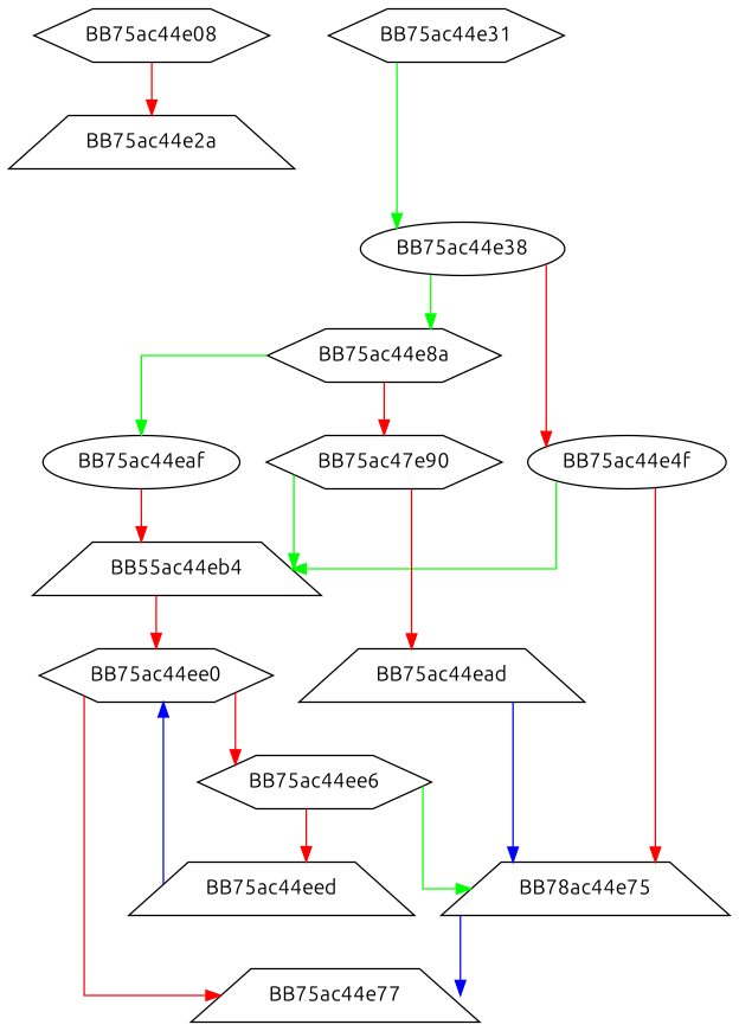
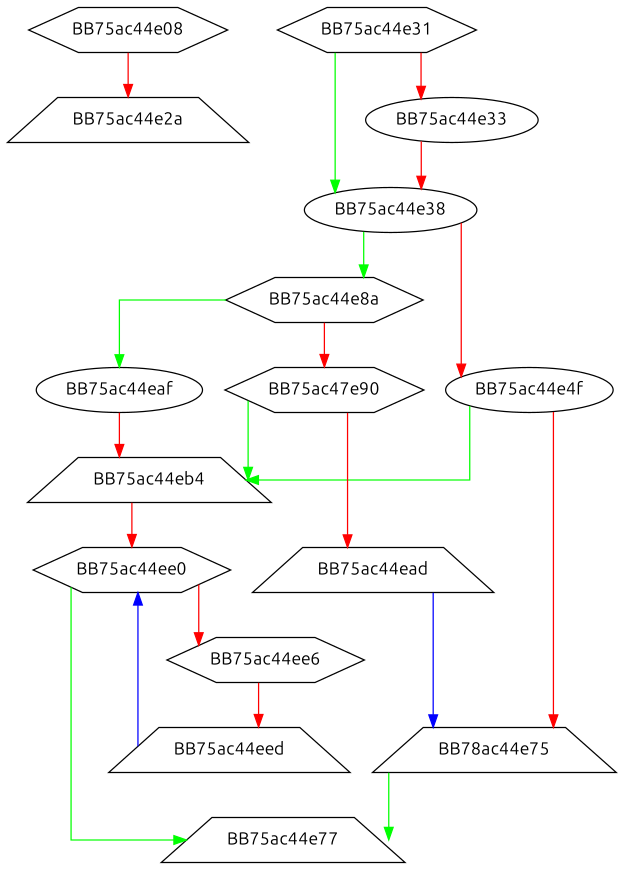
  digraph {
    fontname=Ubuntu
    splines=ortho
    node [fontname=Ubuntu shape=trapezium]
    edge [color=red fontname=Ubuntu]
    BB75ac44e2a
    BB75ac44e08 [shape=hexagon]
    BB75ac44e38 [shape=ellipse]
    BB75ac44e31 [shape=hexagon]
+   BB75ac44e33 [shape=ellipse]
    BB75ac44e8a [shape=hexagon]
    BB75ac44e4f [shape=ellipse]
    BB75ac44e77
    BB75ac44eaf [shape=ellipse]
    n10 [label=BB75ac47e90 shape=hexagon]
-   BB75ac44eb4 [label=BB55ac44eb4]
+   BB75ac44eb4
    n12 [label=BB78ac44e75]
    BB75ac44ead
    BB75ac44ee0 [shape=hexagon]
    BB75ac44ee6 [shape=hexagon]
    BB75ac44eed
    BB75ac44e08 -> BB75ac44e2a
    BB75ac44e38 -> BB75ac44e8a [color=green]
    BB75ac44e38 -> BB75ac44e4f
    BB75ac44e31 -> BB75ac44e38 [color=green]
+   BB75ac44e31 -> BB75ac44e33
+   BB75ac44e33 -> BB75ac44e38
    BB75ac44e8a -> BB75ac44eaf [color=green]
    BB75ac44e8a -> n10
    BB75ac44e4f -> BB75ac44eb4 [color=green]
    BB75ac44e4f -> n12
    BB75ac44eaf -> BB75ac44eb4
    n10 -> BB75ac44eb4 [color=green]
    n10 -> BB75ac44ead
    BB75ac44eb4 -> BB75ac44ee0
-   n12 -> BB75ac44e77 [color=blue]
+   n12 -> BB75ac44e77 [color=green]
    BB75ac44ead -> n12 [color=blue]
-   BB75ac44ee0 -> BB75ac44e77
+   BB75ac44ee0 -> BB75ac44e77 [color=green]
    BB75ac44ee0 -> BB75ac44ee6
-   BB75ac44ee6 -> n12 [color=green]
    BB75ac44ee6 -> BB75ac44eed
    BB75ac44eed -> BB75ac44ee0 [color=blue]
  }
